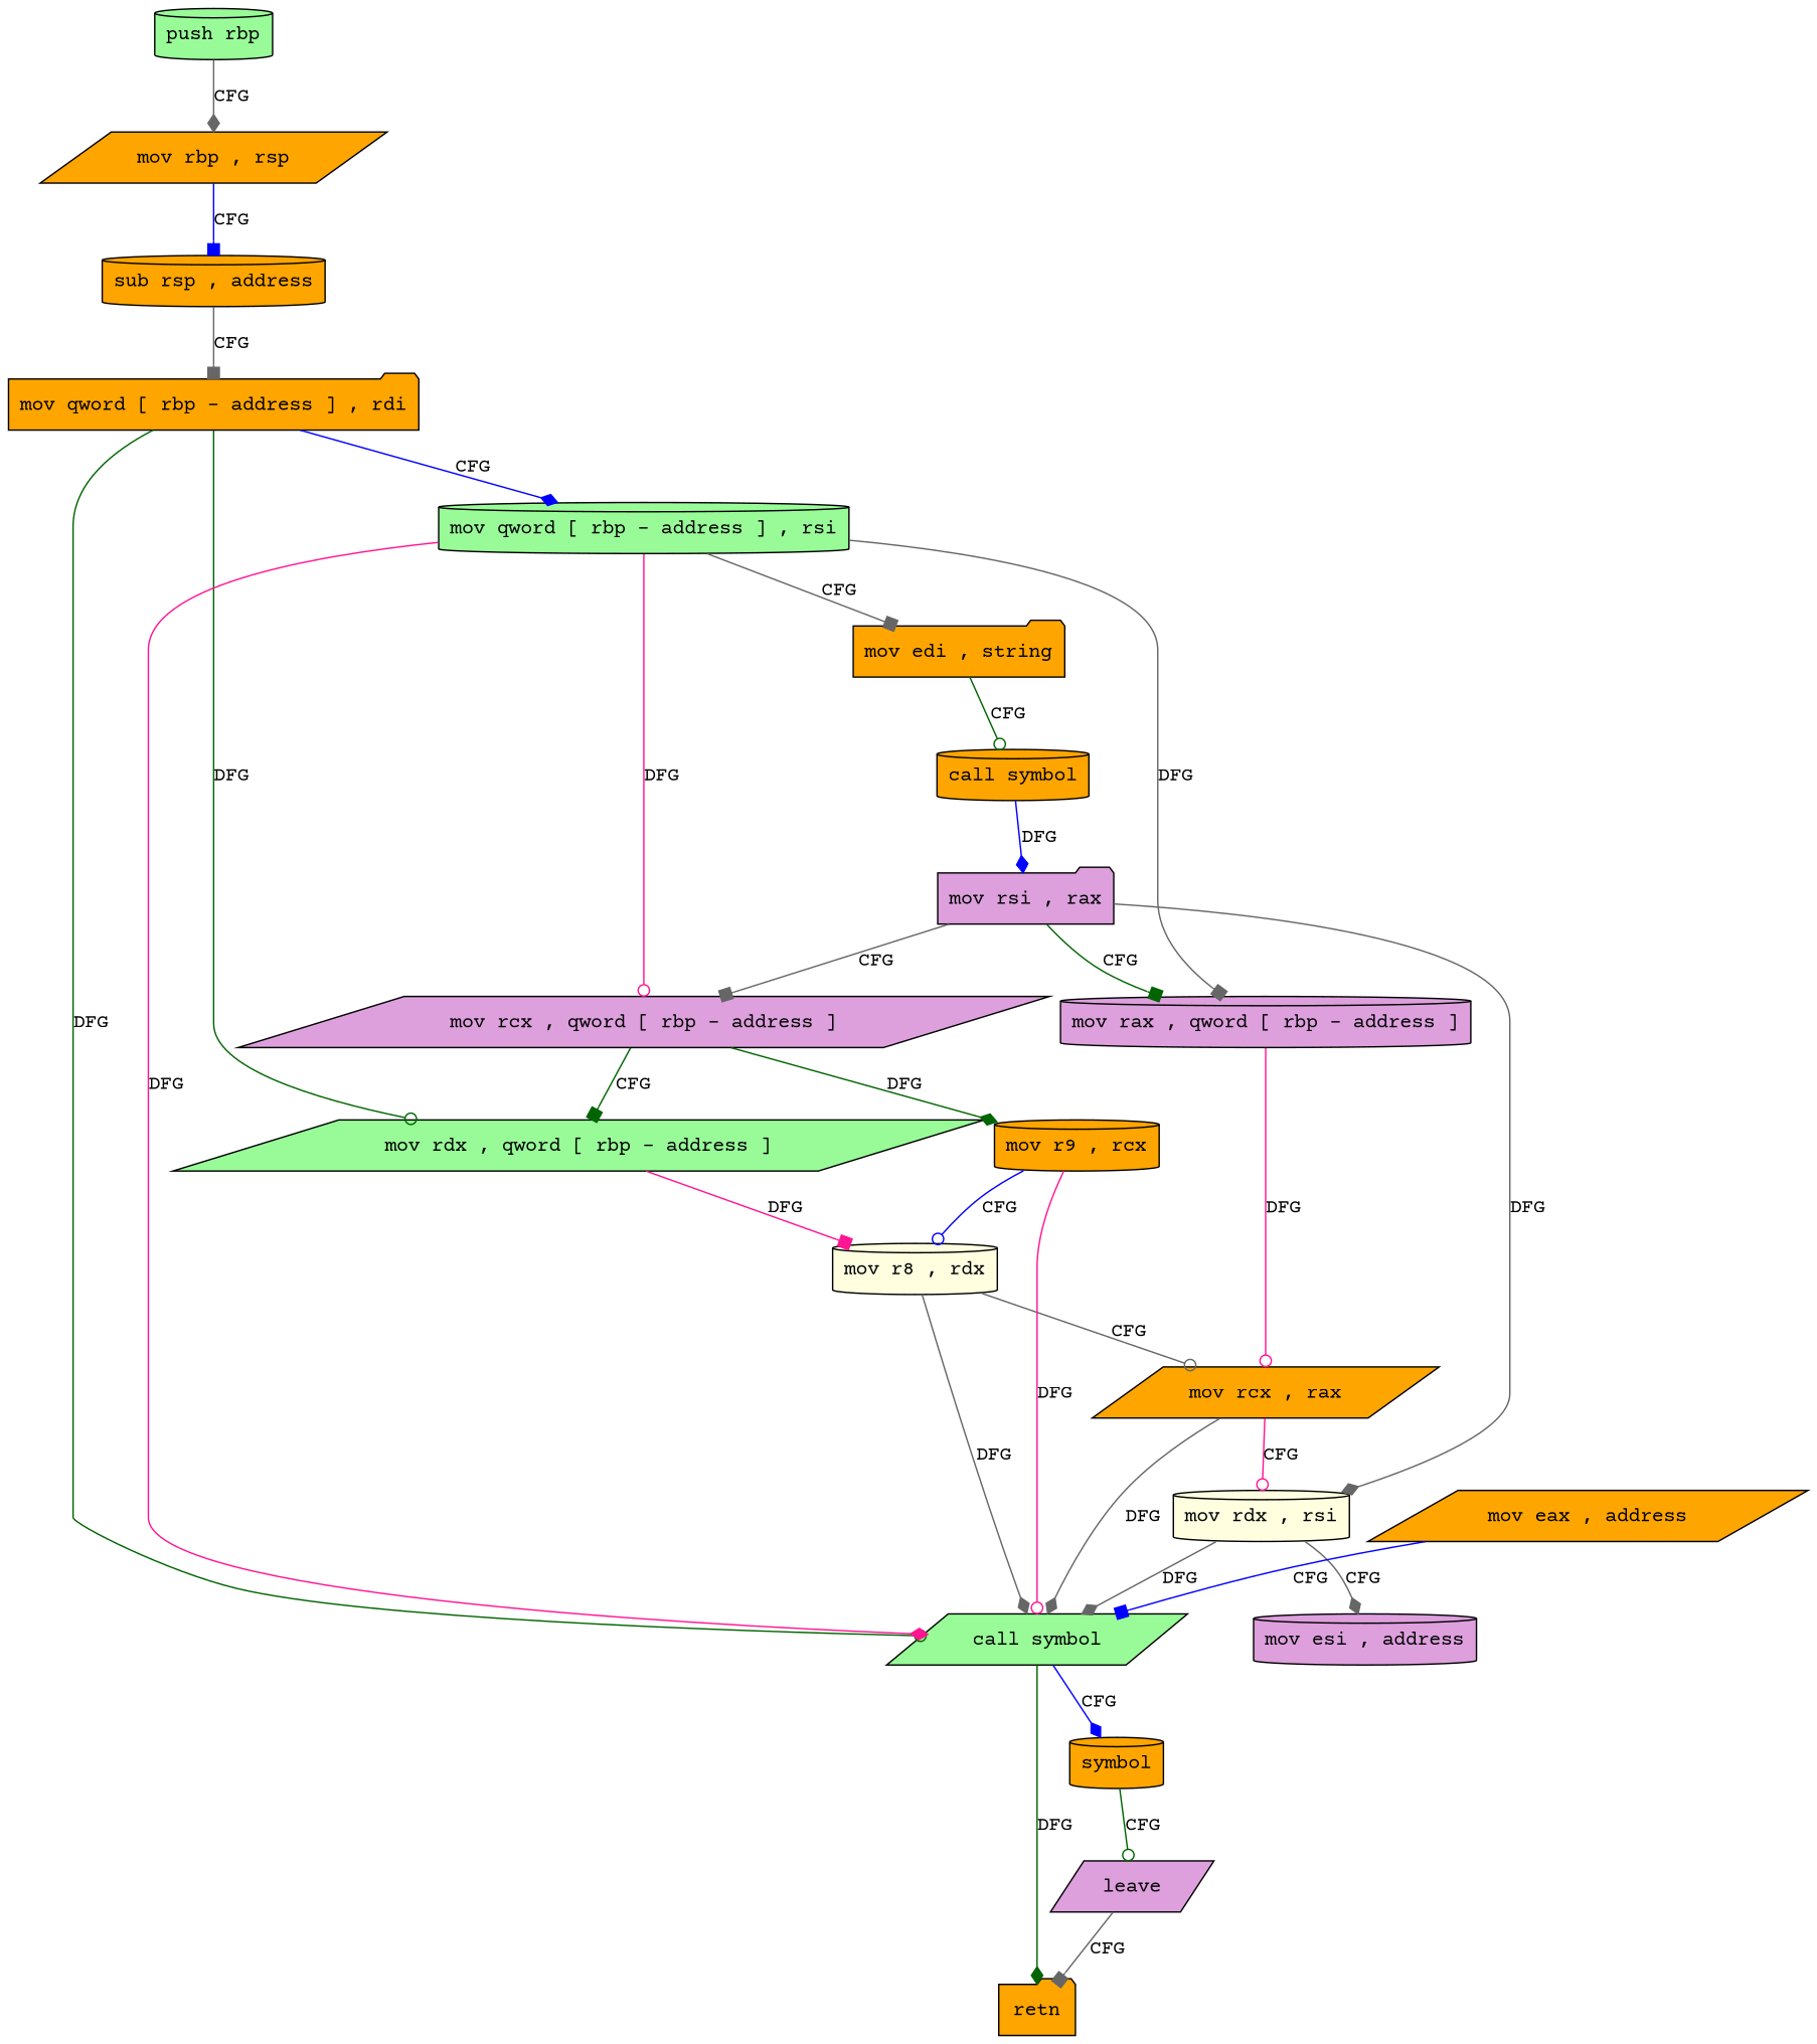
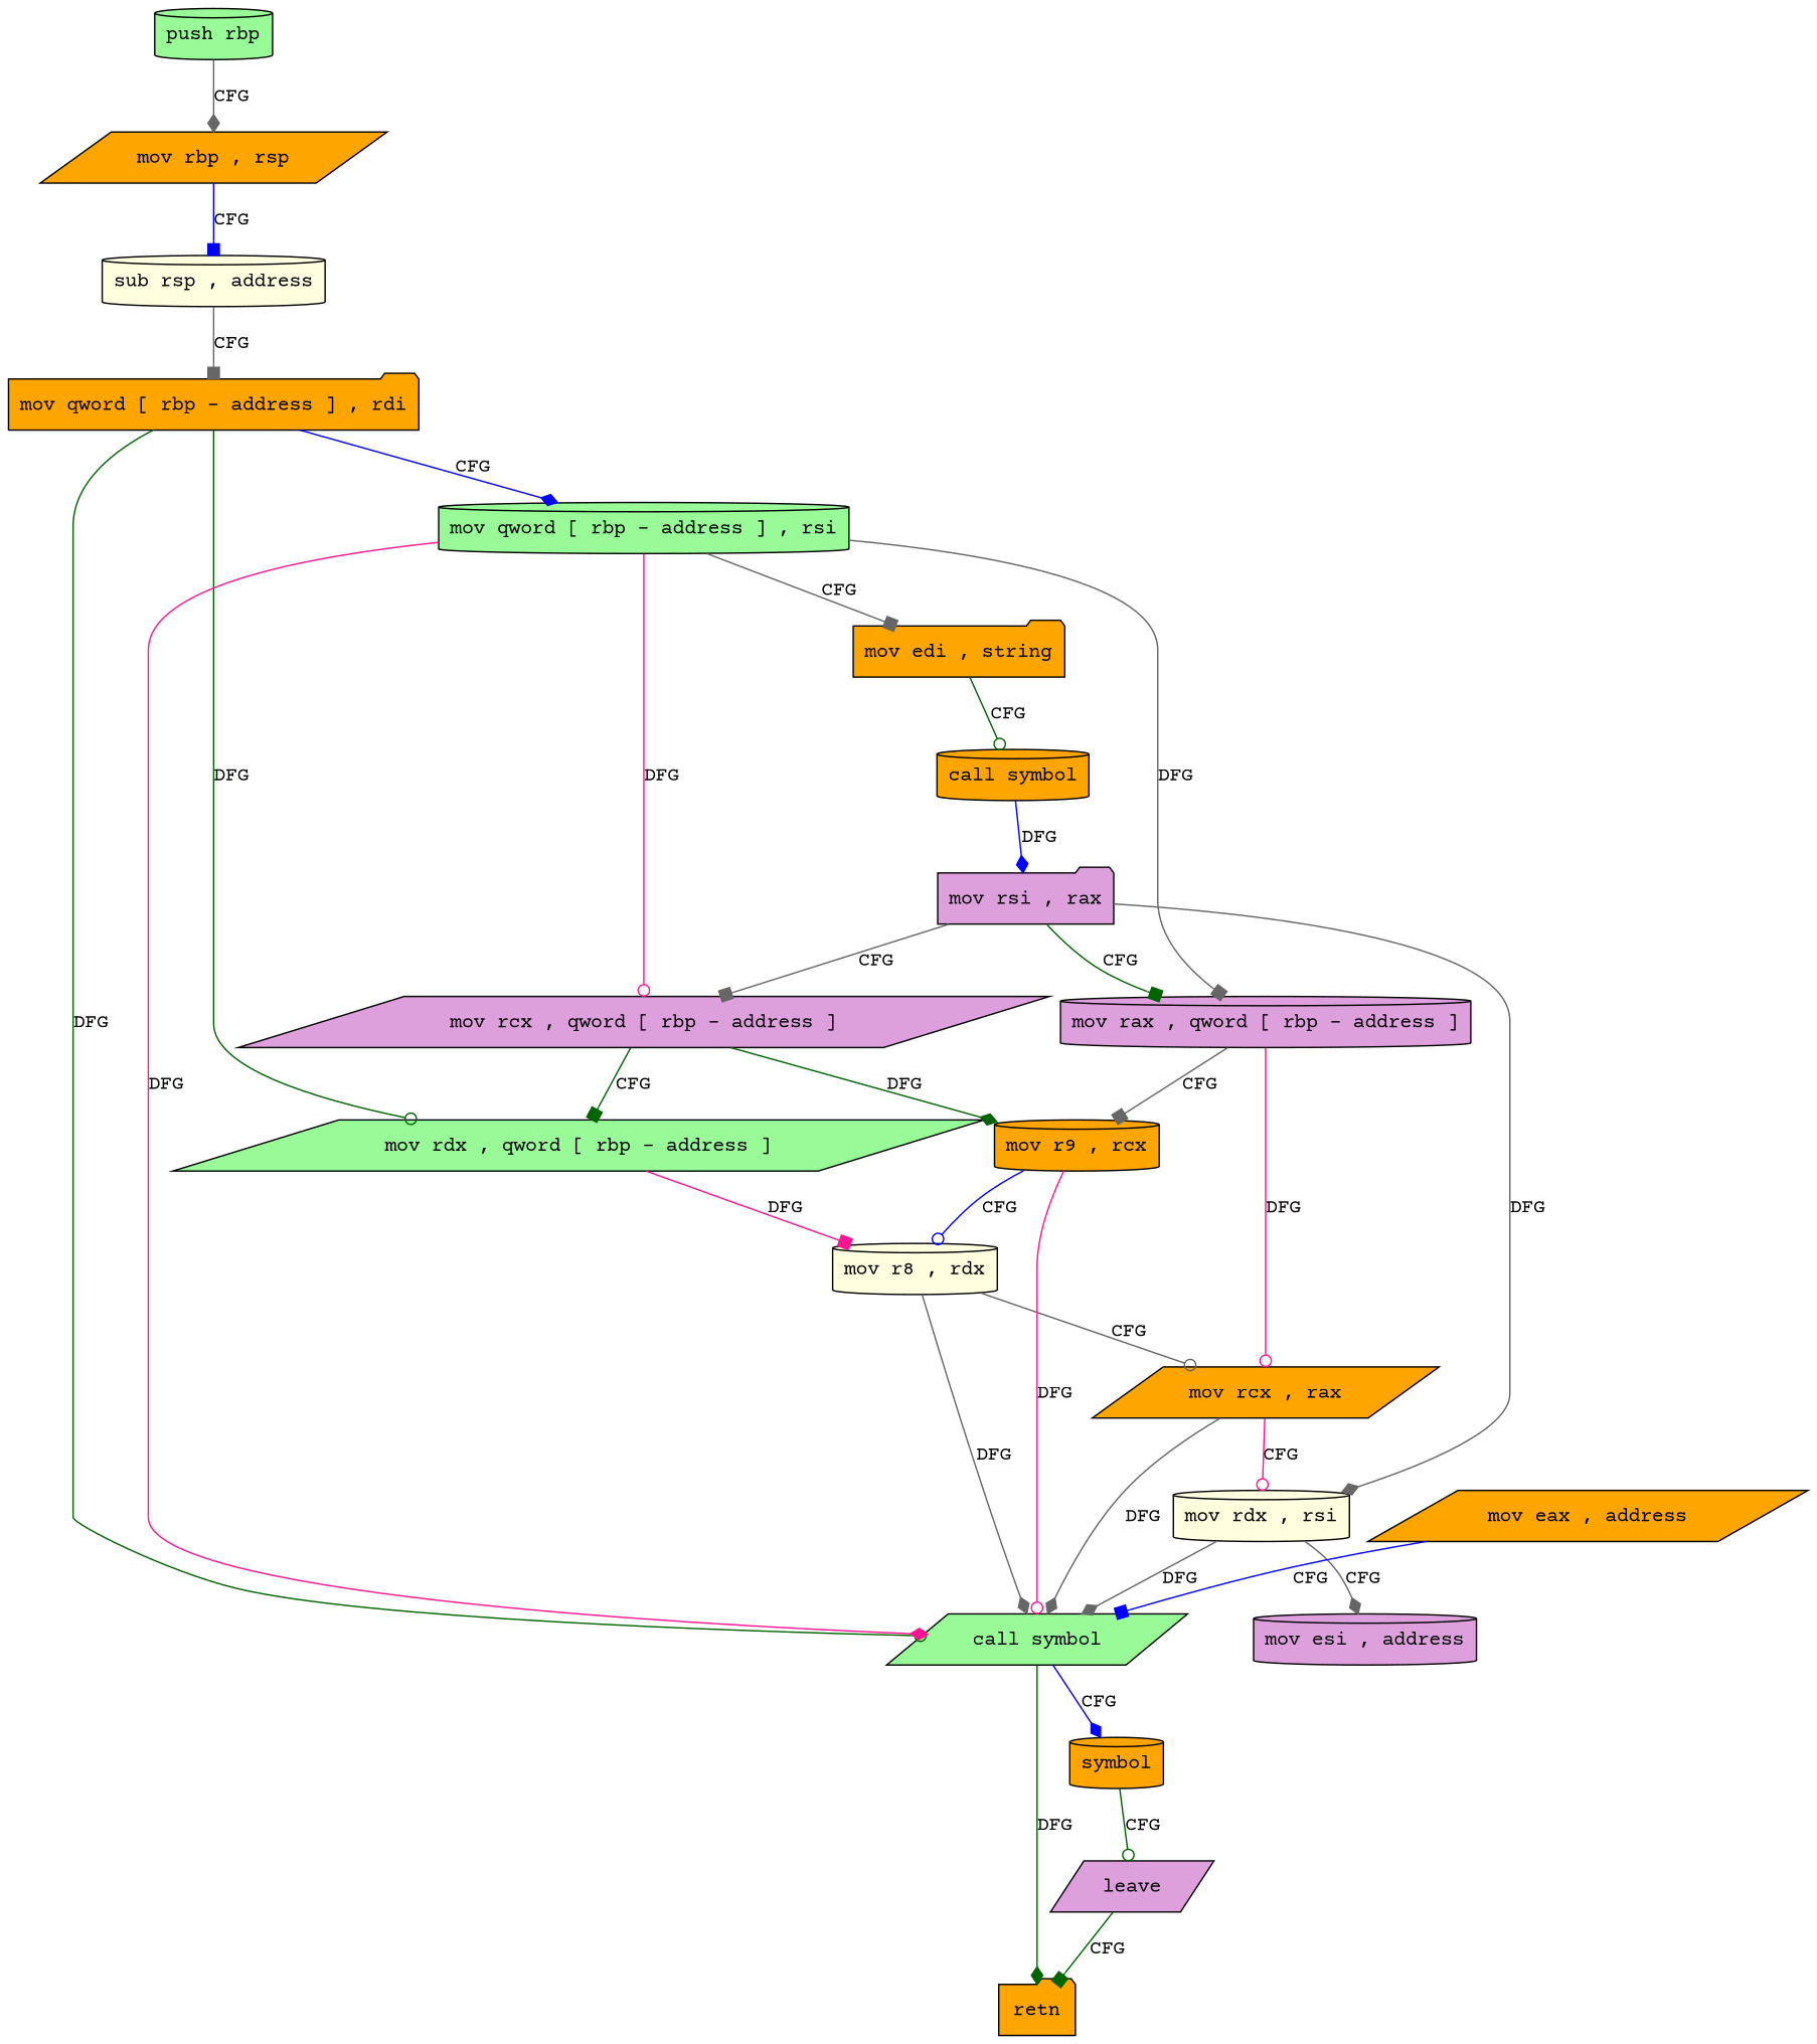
  digraph {
    fontname="Courier Prime"
    node [fillcolor=orange fontname="Courier Prime" shape=cylinder style=filled]
    edge [arrowhead=diamond color=gray40 fontname="Courier Prime"]
    n1 [fillcolor=palegreen label="push rbp"]
    n2 [label="mov rbp , rsp" shape=parallelogram]
-   n3 [label="sub rsp , address"]
+   n3 [fillcolor=lightyellow label="sub rsp , address"]
    n4 [label="mov qword [ rbp - address ] , rdi" shape=folder]
    n5 [fillcolor=palegreen label="mov qword [ rbp - address ] , rsi"]
    n6 [fillcolor=palegreen label="mov rdx , qword [ rbp - address ]" shape=parallelogram]
    n7 [fillcolor=palegreen label="call symbol" shape=parallelogram]
    n8 [label="mov edi , string" shape=folder]
    n9 [fillcolor=plum label="mov rcx , qword [ rbp - address ]" shape=parallelogram]
    n10 [fillcolor=plum label="mov rax , qword [ rbp - address ]"]
    n11 [fillcolor=lightyellow label="mov r8 , rdx"]
    n12 [label=symbol]
    n13 [label=retn shape=folder]
    n14 [label="call symbol"]
    n15 [label="mov r9 , rcx"]
    n16 [label="mov rcx , rax" shape=parallelogram]
    n17 [fillcolor=plum label="mov rsi , rax" shape=folder]
    n18 [fillcolor=lightyellow label="mov rdx , rsi"]
    n19 [fillcolor=plum label="mov esi , address"]
    n20 [label="mov eax , address" shape=parallelogram]
    n21 [fillcolor=plum label=leave shape=parallelogram]
    n1 -> n2 [label=CFG]
    n2 -> n3 [arrowhead=box color=blue label=CFG]
    n3 -> n4 [arrowhead=box label=CFG]
    n4 -> n5 [color=blue label=CFG]
    n4 -> n6 [arrowhead=odot color=darkgreen label=DFG]
    n4 -> n7 [arrowhead=odot color=darkgreen label=DFG]
    n5 -> n7 [color=deeppink label=DFG]
    n5 -> n8 [arrowhead=box label=CFG]
    n5 -> n9 [arrowhead=odot color=deeppink label=DFG]
    n5 -> n10 [arrowhead=box label=DFG]
    n6 -> n11 [arrowhead=box color=deeppink label=DFG]
    n7 -> n12 [color=blue label=CFG]
    n7 -> n13 [color=darkgreen label=DFG]
    n8 -> n14 [arrowhead=odot color=darkgreen label=CFG]
    n9 -> n6 [arrowhead=box color=darkgreen label=CFG]
    n9 -> n15 [color=darkgreen label=DFG]
+   n10 -> n15 [arrowhead=box label=CFG]
    n10 -> n16 [arrowhead=odot color=deeppink label=DFG]
    n11 -> n7 [label=DFG]
    n11 -> n16 [arrowhead=odot label=CFG]
    n12 -> n21 [arrowhead=odot color=darkgreen label=CFG]
    n14 -> n17 [color=blue label=DFG]
    n15 -> n7 [arrowhead=odot color=deeppink label=DFG]
    n15 -> n11 [arrowhead=odot color=blue label=CFG]
    n16 -> n7 [label=DFG]
    n16 -> n18 [arrowhead=odot color=deeppink label=CFG]
    n17 -> n9 [arrowhead=box label=CFG]
    n17 -> n10 [arrowhead=box color=darkgreen label=CFG]
    n17 -> n18 [label=DFG]
    n18 -> n7 [label=DFG]
    n18 -> n19 [label=CFG]
    n20 -> n7 [arrowhead=box color=blue label=CFG]
-   n21 -> n13 [arrowhead=box label=CFG]
+   n21 -> n13 [arrowhead=box color=darkgreen label=CFG]
  }
